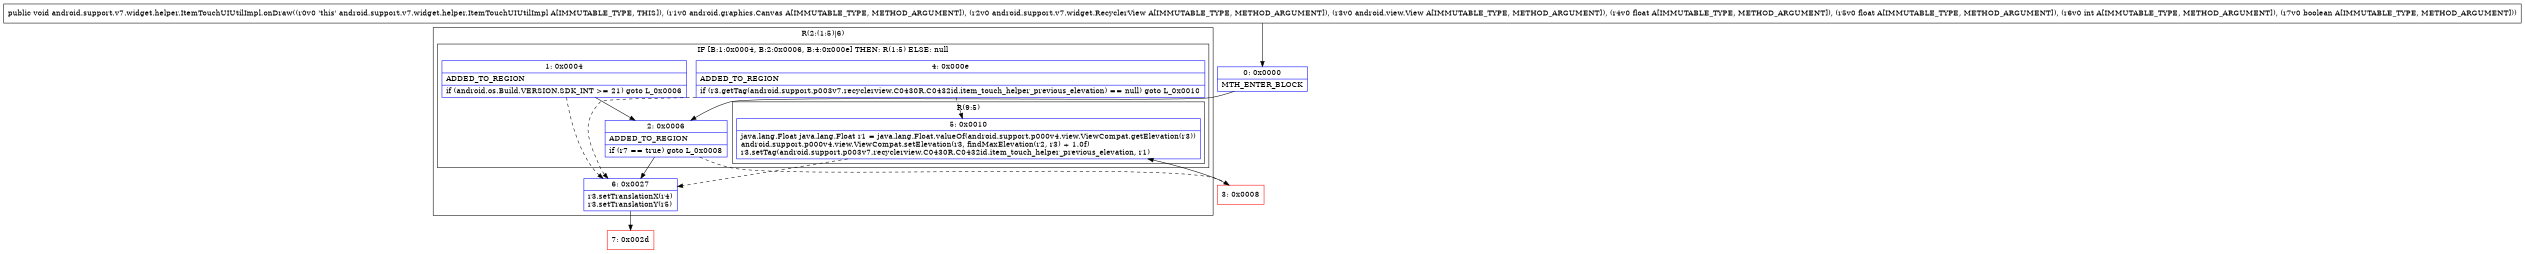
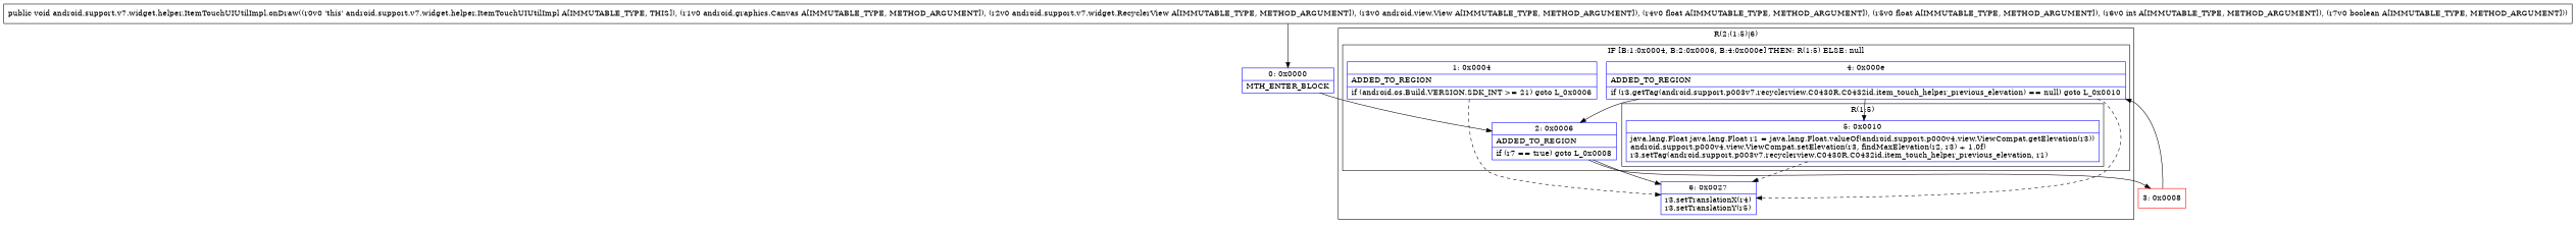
  digraph {
    node [color=blue shape=record]
    n1 [label="{5\:\ 0x0010|java.lang.Float java.lang.Float r1 = java.lang.Float.valueOf(android.support.p000v4.view.ViewCompat.getElevation(r3))\landroid.support.p000v4.view.ViewCompat.setElevation(r3, findMaxElevation(r2, r3) + 1.0f)\lr3.setTag(android.support.p003v7.recyclerview.C0430R.C0432id.item_touch_helper_previous_elevation, r1)\l}"]
    n2 [label="{1\:\ 0x0004|ADDED_TO_REGION\l|if (android.os.Build.VERSION.SDK_INT \>= 21) goto L_0x0006\l}"]
    n3 [label="{2\:\ 0x0006|ADDED_TO_REGION\l|if (r7 == true) goto L_0x0008\l}"]
    n4 [label="{4\:\ 0x000e|ADDED_TO_REGION\l|if (r3.getTag(android.support.p003v7.recyclerview.C0430R.C0432id.item_touch_helper_previous_elevation) == null) goto L_0x0010\l}"]
    n5 [label="{6\:\ 0x0027|r3.setTranslationX(r4)\lr3.setTranslationY(r5)\l}"]
    n6 [color=red label="{3\:\ 0x0008}"]
-   n7 [color=red label="{7\:\ 0x002d}"]
    n8 [label="{0\:\ 0x0000|MTH_ENTER_BLOCK\l}"]
    n9 [label="{public void android.support.v7.widget.helper.ItemTouchUIUtilImpl.onDraw((r0v0 'this' android.support.v7.widget.helper.ItemTouchUIUtilImpl A[IMMUTABLE_TYPE, THIS]), (r1v0 android.graphics.Canvas A[IMMUTABLE_TYPE, METHOD_ARGUMENT]), (r2v0 android.support.v7.widget.RecyclerView A[IMMUTABLE_TYPE, METHOD_ARGUMENT]), (r3v0 android.view.View A[IMMUTABLE_TYPE, METHOD_ARGUMENT]), (r4v0 float A[IMMUTABLE_TYPE, METHOD_ARGUMENT]), (r5v0 float A[IMMUTABLE_TYPE, METHOD_ARGUMENT]), (r6v0 int A[IMMUTABLE_TYPE, METHOD_ARGUMENT]), (r7v0 boolean A[IMMUTABLE_TYPE, METHOD_ARGUMENT])) }" color=""]
    subgraph cluster_1 {
      label="R(2:(1:5)|6)"
      n5
      subgraph cluster_2 {
        label="IF [B:1:0x0004, B:2:0x0006, B:4:0x000e] THEN: R(1:5) ELSE: null"
        n2
        n3
        n4
        subgraph cluster_3 {
-         label="R(9:5)"
+         label="R(1:5)"
          n1
        }
      }
    }
    n1 -> n5 [style=dashed]
-   n2 -> n3
+   n4 -> n3
    n2 -> n5 [style=dashed]
    n3 -> n5 [style=solid]
-   n3 -> n6 [style=dashed]
-   n4 -> n1 [style=dashed]
+   n3 -> n6
+   n4 -> n1
    n4 -> n5 [style=dashed]
-   n5 -> n7
-   n6 -> n1
+   n6 -> n4
    n8 -> n3
    n9 -> n8
  }
